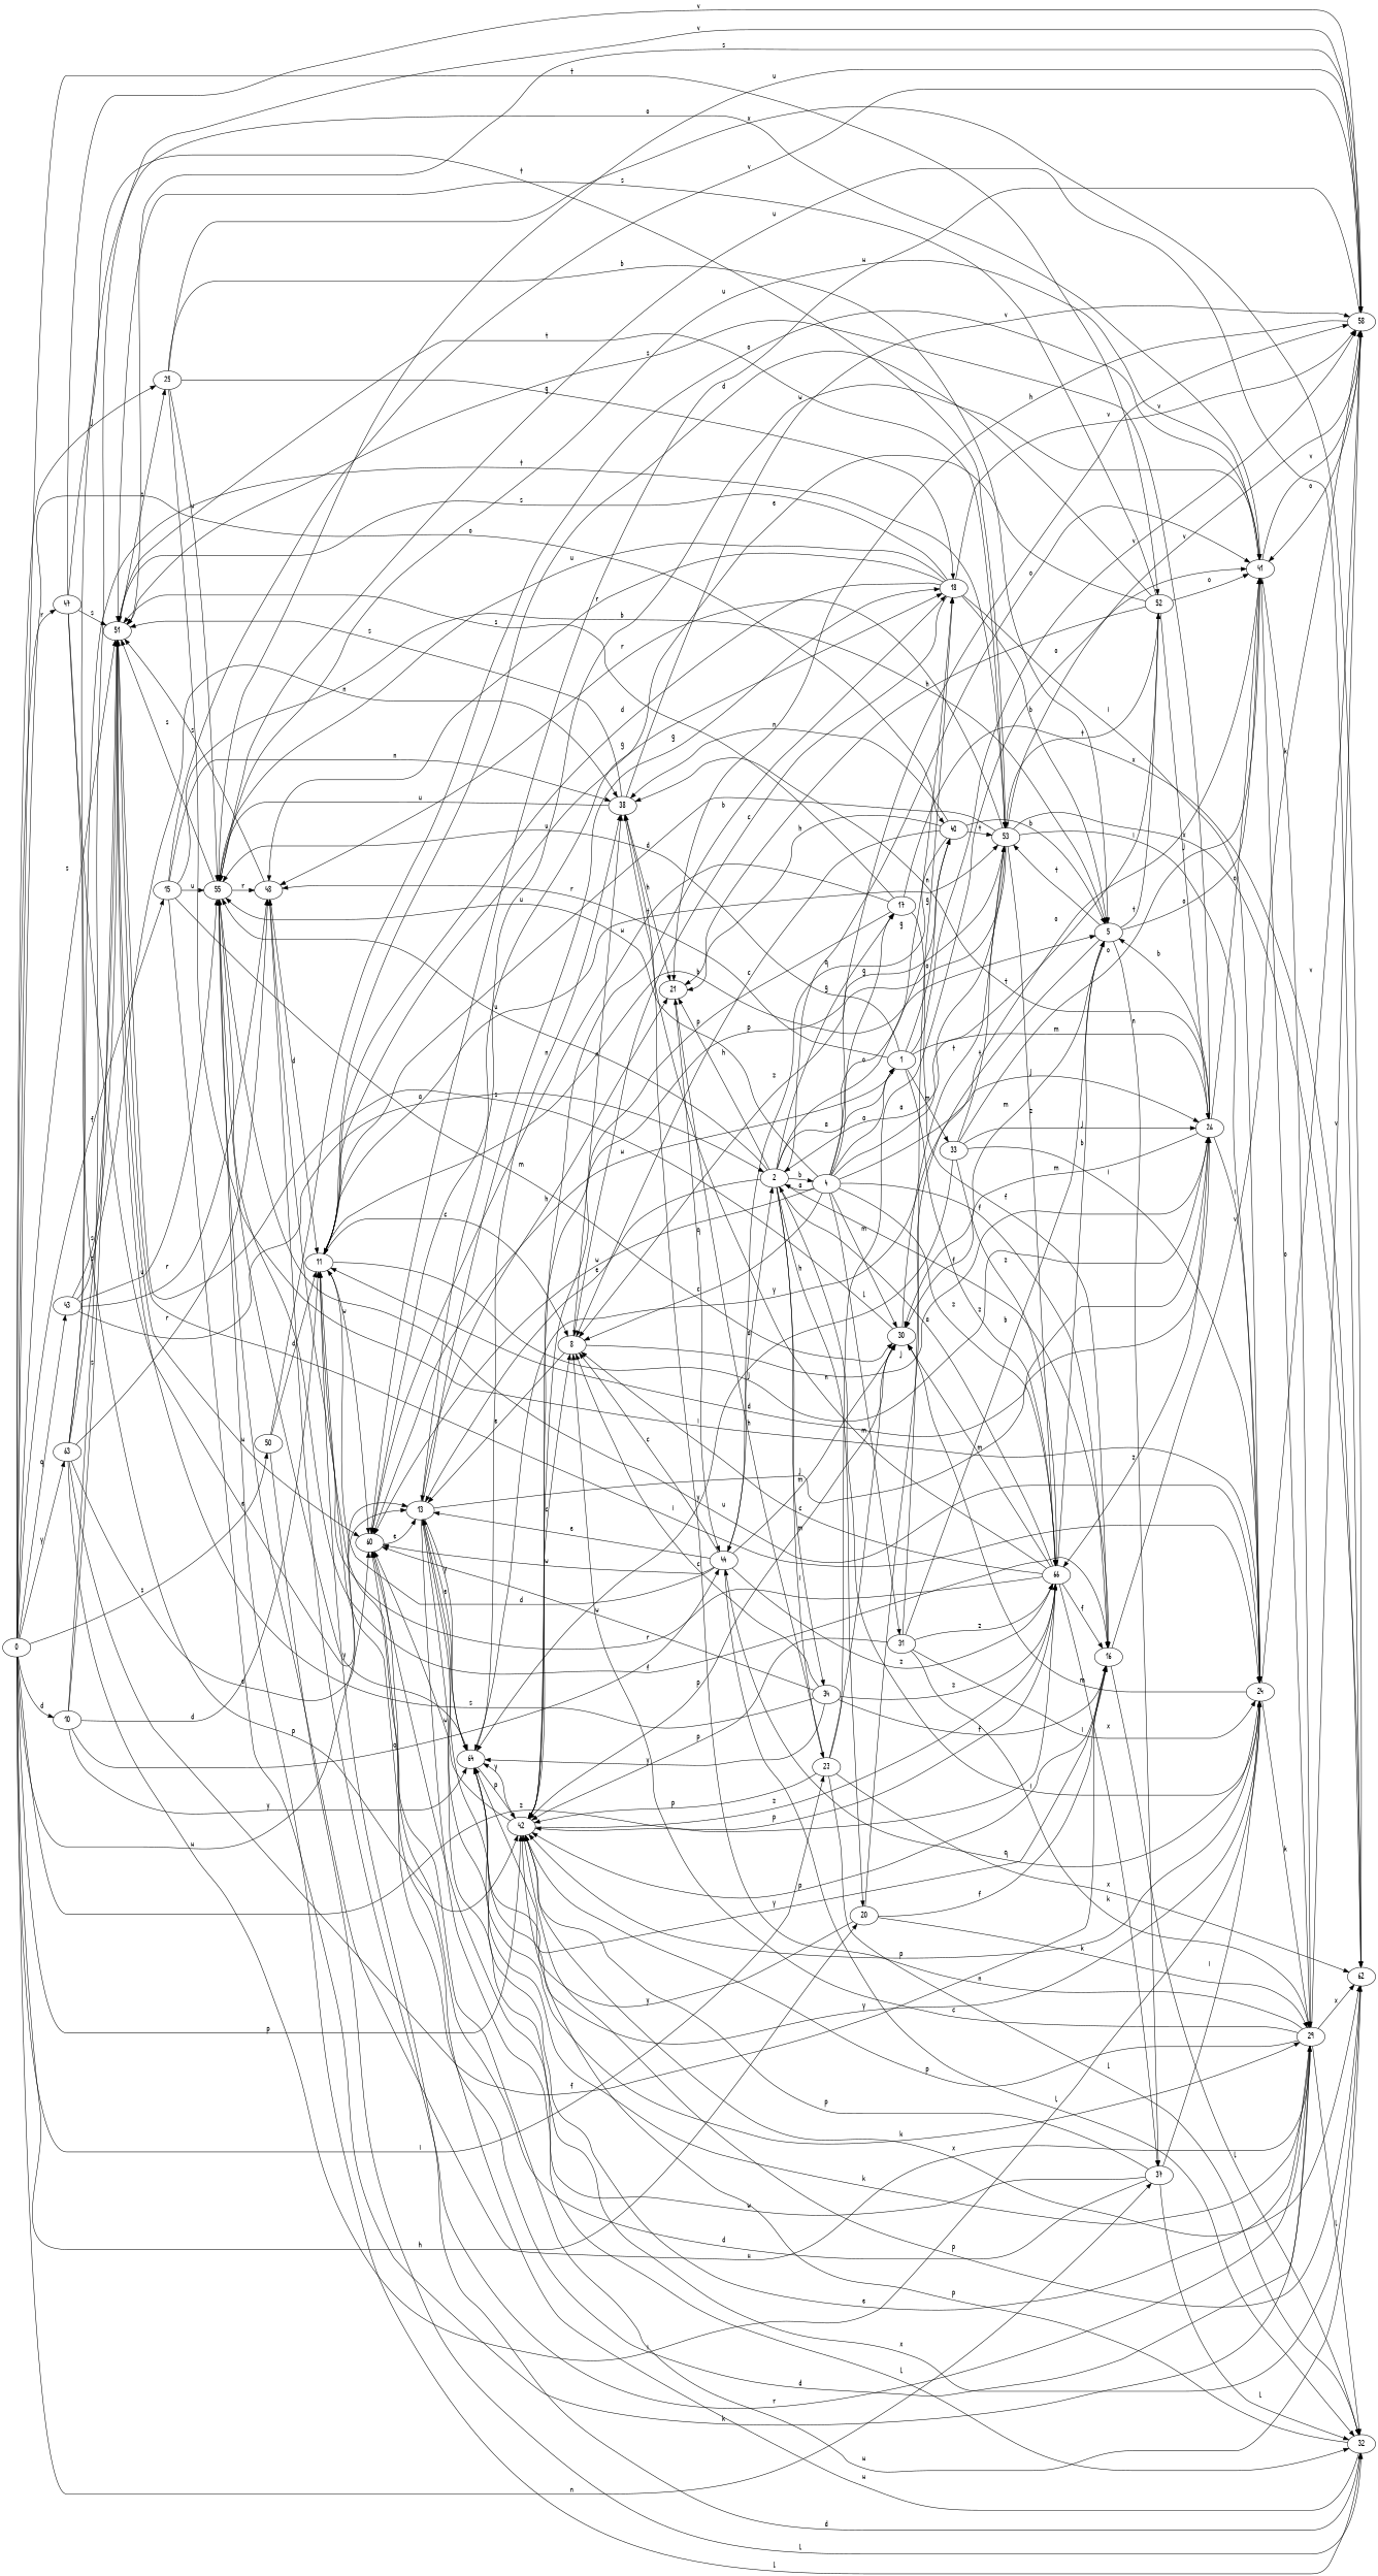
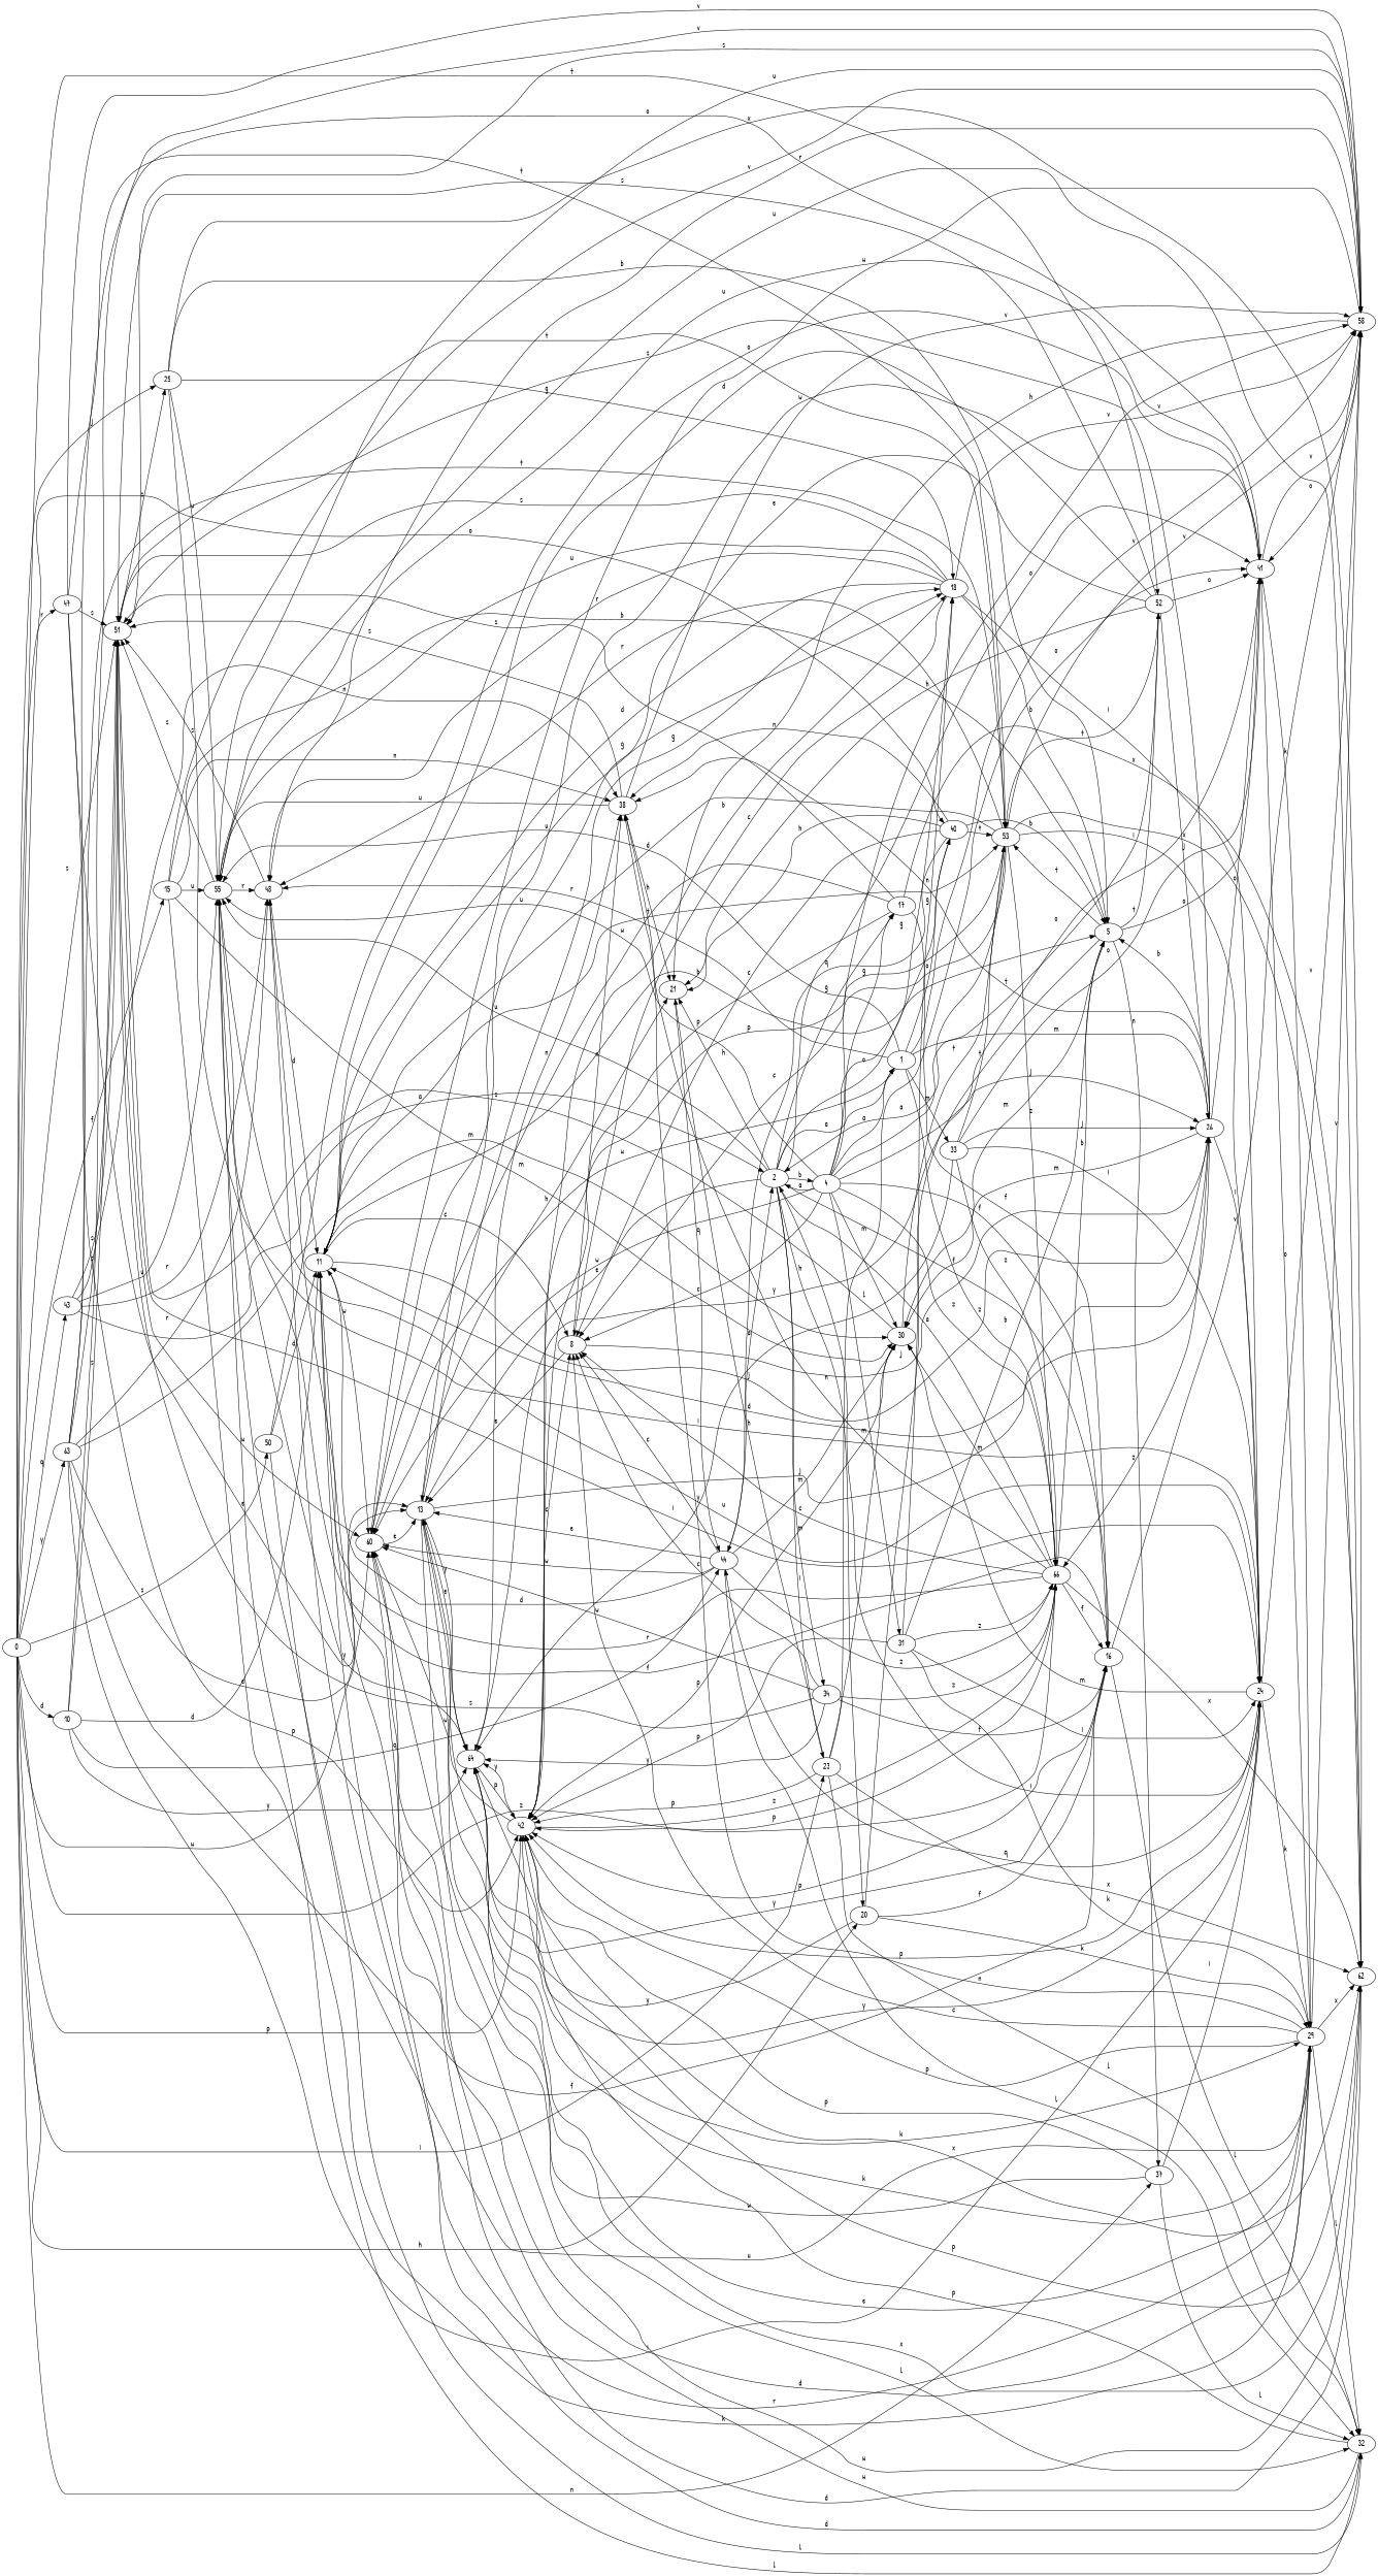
  strict digraph {
    fontname="Patrick Hand"
    rankdir=LR
    node [fontname="Patrick Hand"]
    edge [fontname="Patrick Hand"]
    0
    10
    15
    20
    23
    25
    37
    40
    42
    43
    47
    50
    51
    52
    60
    63
    66
    41
    64
    11
    n21 [label=44]
    55
    58
    n24 [label=30]
    5
    38
    29
    16
    21
    32
    62
    24
    18
    8
    53
    48
    2
    13
    26
    1
    33
    4
    17
    34
    31
    0 -> 10 [label=d]
    0 -> 15 [label=f]
    0 -> 20 [label=h]
    0 -> 23 [label=i]
    0 -> 25 [label=j]
    0 -> 37 [label=n]
    0 -> 40 [label=o]
    0 -> 42 [label=p]
    0 -> 43 [label=q]
    0 -> 47 [label=r]
    0 -> 50 [label=s]
    0 -> 51 [label=s]
    0 -> 52 [label=t]
    0 -> 60 [label=w]
    0 -> 63 [label=y]
    0 -> 66 [label=z]
    10 -> 51 [label=s]
    10 -> 41 [label=o]
    10 -> 64 [label=y]
    10 -> 11 [label=d]
    10 -> n21 [label=q]
    15 -> 55 [label=u]
    15 -> 58 [label=v]
    15 -> n24 [label=m]
    15 -> 5 [label=b]
    15 -> 38 [label=n]
    15 -> 29 [label=k]
    20 -> 41 [label=o]
    20 -> 64 [label=y]
    20 -> 29 [label=k]
    20 -> 16 [label=f]
    23 -> 42 [label=p]
    23 -> 41 [label=o]
    23 -> n24 [label=m]
    23 -> 21 [label=h]
    23 -> 32 [label=l]
    23 -> 62 [label=x]
    25 -> 55 [label=u]
    25 -> 5 [label=b]
    25 -> 62 [label=x]
    25 -> 24 [label=i]
    25 -> 18 [label=g]
    37 -> 42 [label=p]
    37 -> 60 [label=w]
-   37 -> 11 [label=d]
+   62 -> 11 [label=d]
    37 -> 32 [label=l]
    37 -> 24 [label=i]
    40 -> n21 [label=q]
    40 -> 5 [label=b]
    40 -> 38 [label=n]
    40 -> 21 [label=h]
    40 -> 8 [label=c]
    40 -> 53 [label=t]
    42 -> 60 [label=w]
    42 -> 66 [label=z]
    42 -> 64 [label=y]
    42 -> 62 [label=x]
    42 -> 18 [label=b]
    42 -> 8 [label=c]
    43 -> 51 [label=s]
    43 -> 55 [label=u]
    43 -> 38 [label=n]
    43 -> 48 [label=r]
    43 -> 2 [label=a]
    47 -> 42 [label=p]
    47 -> 51 [label=s]
    47 -> 58 [label=v]
    47 -> 53 [label=t]
    47 -> 13 [label=e]
    50 -> 41 [label=o]
    50 -> 11 [label=d]
    50 -> 32 [label=l]
    51 -> 25 [label=s]
    51 -> 60 [label=w]
    51 -> 24 [label=i]
    51 -> 53 [label=t]
    52 -> 51 [label=s]
    52 -> 41 [label=o]
    52 -> 11 [label=d]
    52 -> 21 [label=h]
    52 -> 53 [label=t]
    52 -> 13 [label=e]
    52 -> 26 [label=j]
    60 -> 13 [label=e]
    63 -> 51 [label=s]
    63 -> 58 [label=v]
+   63 -> n24 [label=m]
    63 -> 16 [label=f]
    63 -> 24 [label=i]
    63 -> 53 [label=t]
    63 -> 48 [label=r]
    63 -> 13 [label=e]
    66 -> 42 [label=p]
    66 -> n24 [label=m]
    66 -> 5 [label=b]
    66 -> 38 [label=n]
    66 -> 16 [label=f]
-   66 -> 37 [label=x]
+   66 -> 62 [label=x]
    66 -> 8 [label=c]
    66 -> 48 [label=r]
    66 -> 2 [label=a]
    41 -> 60 [label=w]
    41 -> 55 [label=u]
    41 -> 58 [label=v]
    41 -> 29 [label=k]
    64 -> 42 [label=p]
    64 -> 38 [label=n]
    64 -> 29 [label=k]
    64 -> 13 [label=e]
    11 -> 60 [label=w]
    11 -> 5 [label=b]
    11 -> 18 [label=g]
    11 -> 8 [label=c]
    11 -> 53 [label=t]
    11 -> 26 [label=j]
    n21 -> 60 [label=w]
    n21 -> 66 [label=z]
    n21 -> 11 [label=d]
    n21 -> n24 [label=m]
    n21 -> 32 [label=l]
    n21 -> 8 [label=c]
    n21 -> 2 [label=a]
    n21 -> 13 [label=e]
    55 -> 51 [label=s]
    55 -> 64 [label=y]
    55 -> 16 [label=f]
    55 -> 32 [label=l]
    55 -> 48 [label=r]
    58 -> 51 [label=s]
    58 -> 60 [label=w]
    58 -> 41 [label=o]
    58 -> 55 [label=u]
    58 -> 21 [label=h]
+   58 -> 48 [label=r]
    n24 -> 42 [label=p]
    n24 -> 51 [label=s]
    n24 -> 53 [label=t]
    5 -> 37 [label=n]
    5 -> 52 [label=t]
    5 -> 41 [label=o]
    5 -> 64 [label=y]
    5 -> n24 [label=m]
    5 -> 53 [label=t]
    38 -> 51 [label=s]
    38 -> 55 [label=u]
    38 -> 58 [label=v]
    38 -> 21 [label=h]
    29 -> 42 [label=p]
    29 -> 41 [label=o]
    29 -> 11 [label=d]
    29 -> 55 [label=u]
    29 -> 58 [label=v]
    29 -> 38 [label=n]
    29 -> 32 [label=l]
    29 -> 62 [label=x]
    29 -> 8 [label=c]
    29 -> 48 [label=r]
    29 -> 13 [label=e]
    16 -> 42 [label=p]
    16 -> 64 [label=y]
    16 -> 58 [label=v]
    16 -> 32 [label=l]
    21 -> n21 [label=q]
    32 -> 42 [label=p]
    32 -> 60 [label=w]
    32 -> 11 [label=d]
    62 -> 42 [label=p]
    62 -> 60 [label=w]
    62 -> 55 [label=u]
    24 -> 42 [label=p]
    24 -> 64 [label=y]
    24 -> n21 [label=q]
    24 -> 55 [label=u]
    24 -> 58 [label=v]
    24 -> n24 [label=m]
    24 -> 29 [label=k]
    18 -> 51 [label=s]
    18 -> 11 [label=d]
    18 -> 55 [label=u]
    18 -> 58 [label=v]
    18 -> 5 [label=b]
    18 -> 24 [label=i]
    18 -> 8 [label=c]
    18 -> 48 [label=r]
    8 -> 38 [label=n]
    8 -> 13 [label=e]
    8 -> 26 [label=j]
    53 -> 42 [label=p]
    53 -> 66 [label=z]
    53 -> 11 [label=d]
    53 -> 58 [label=v]
    53 -> 62 [label=x]
    53 -> 24 [label=i]
-   53 -> 8 [label=z]
+   53 -> 8 [label=c]
    53 -> 48 [label=r]
    53 -> 2 [label=a]
    48 -> 51 [label=s]
    48 -> 11 [label=d]
    2 -> 20 [label=h]
    2 -> 23 [label=i]
    2 -> 40 [label=o]
    2 -> 41 [label=o]
    2 -> 55 [label=u]
    2 -> 16 [label=f]
    2 -> 21 [label=h]
    2 -> 24 [label=i]
    2 -> 13 [label=e]
    2 -> 1 [label=a]
    2 -> 4 [label=b]
    2 -> 17 [label=g]
    2 -> 34 [label=m]
    13 -> 64 [label=y]
    13 -> 29 [label=k]
    13 -> 21 [label=h]
    13 -> 32 [label=l]
    13 -> 62 [label=x]
    13 -> 18 [label=g]
    13 -> 26 [label=j]
    26 -> 51 [label=s]
    26 -> 66 [label=z]
    26 -> 41 [label=o]
    26 -> 11 [label=d]
    26 -> n24 [label=m]
    26 -> 5 [label=b]
    26 -> 38 [label=n]
    26 -> 24 [label=i]
    1 -> 40 [label=o]
    1 -> 60 [label=w]
    1 -> 66 [label=z]
    1 -> 55 [label=u]
    1 -> 58 [label=v]
    1 -> 48 [label=r]
    1 -> 26 [label=m]
    1 -> 33 [label=m]
    33 -> 66 [label=z]
    33 -> 41 [label=o]
    33 -> 64 [label=y]
    33 -> 24 [label=i]
    33 -> 53 [label=t]
    33 -> 26 [label=j]
    4 -> 52 [label=t]
    4 -> 60 [label=w]
    4 -> 66 [label=z]
    4 -> 55 [label=u]
    4 -> 58 [label=v]
    4 -> n24 [label=m]
    4 -> 16 [label=f]
    4 -> 18 [label=g]
    4 -> 8 [label=c]
    4 -> 2 [label=a]
    4 -> 26 [label=j]
    4 -> 1 [label=a]
    4 -> 17 [label=g]
    4 -> 31 [label=l]
    17 -> 42 [label=p]
    17 -> 51 [label=s]
    17 -> 60 [label=w]
    17 -> 16 [label=f]
    17 -> 62 [label=x]
    34 -> 51 [label=s]
    34 -> 60 [label=w]
    34 -> 66 [label=z]
    34 -> 64 [label=y]
    34 -> 16 [label=f]
    34 -> 8 [label=c]
    31 -> 42 [label=p]
    31 -> 66 [label=z]
    31 -> 5 [label=b]
    31 -> 29 [label=k]
    31 -> 24 [label=i]
    31 -> 18 [label=g]
  }
